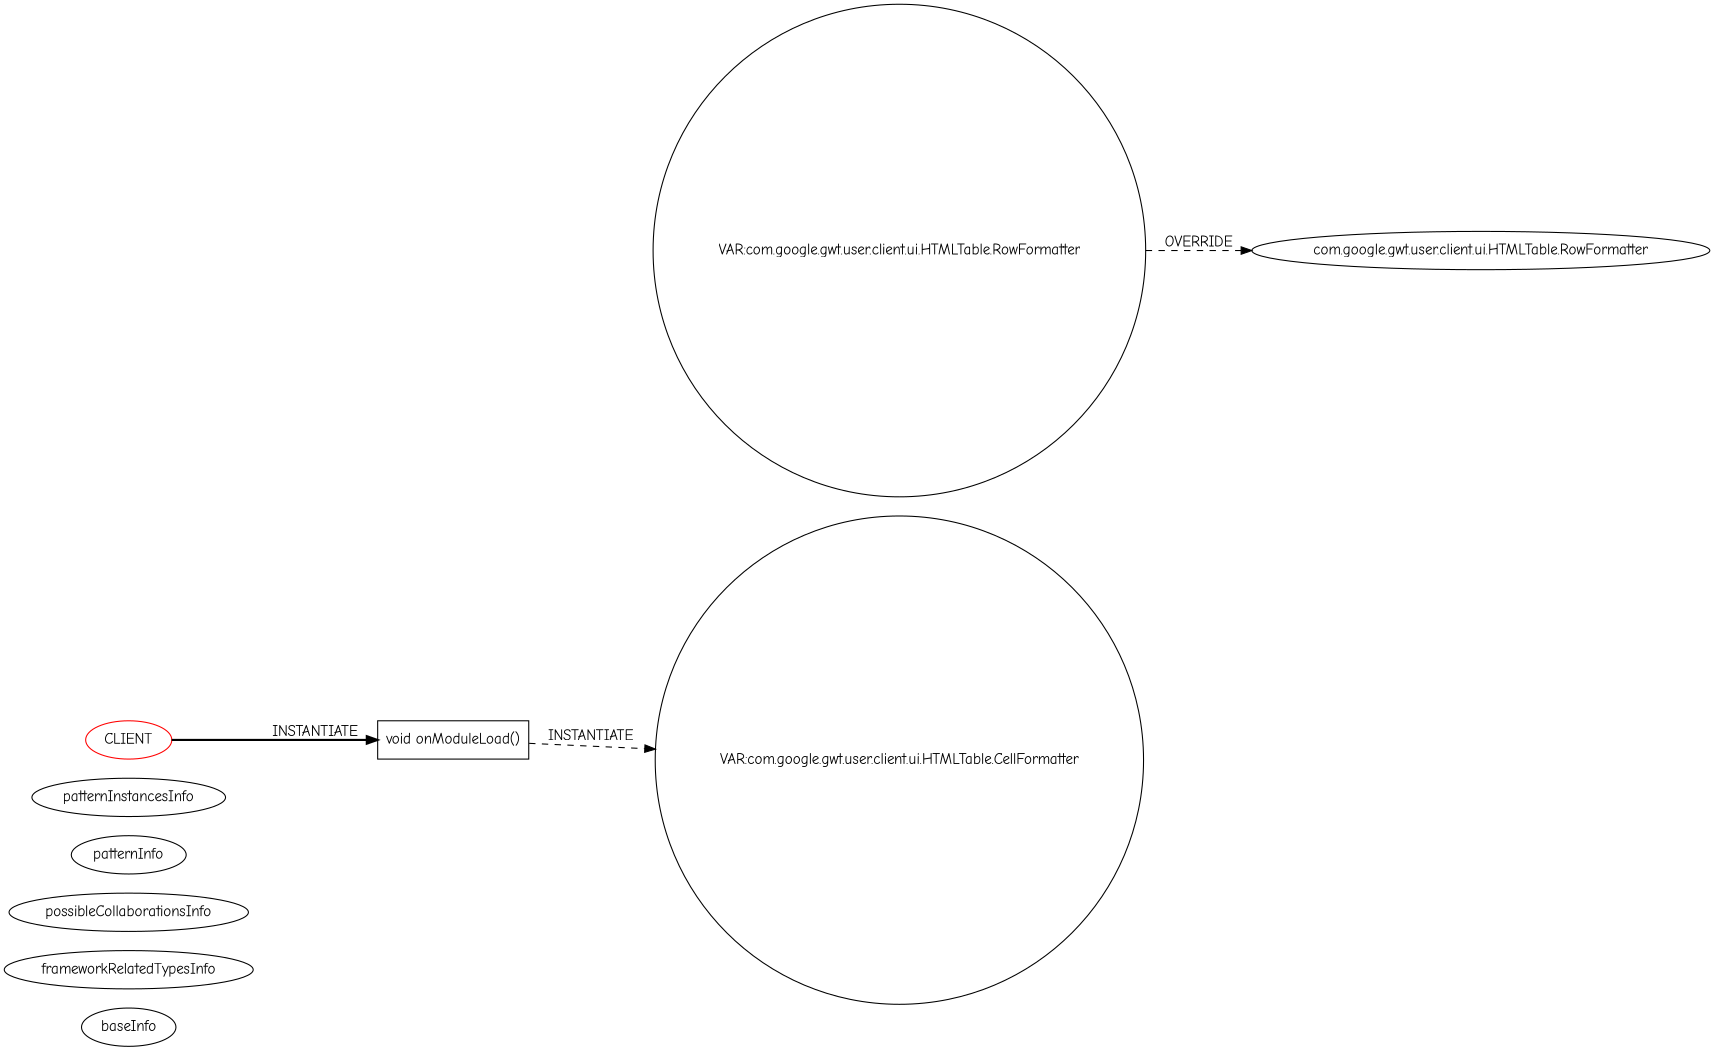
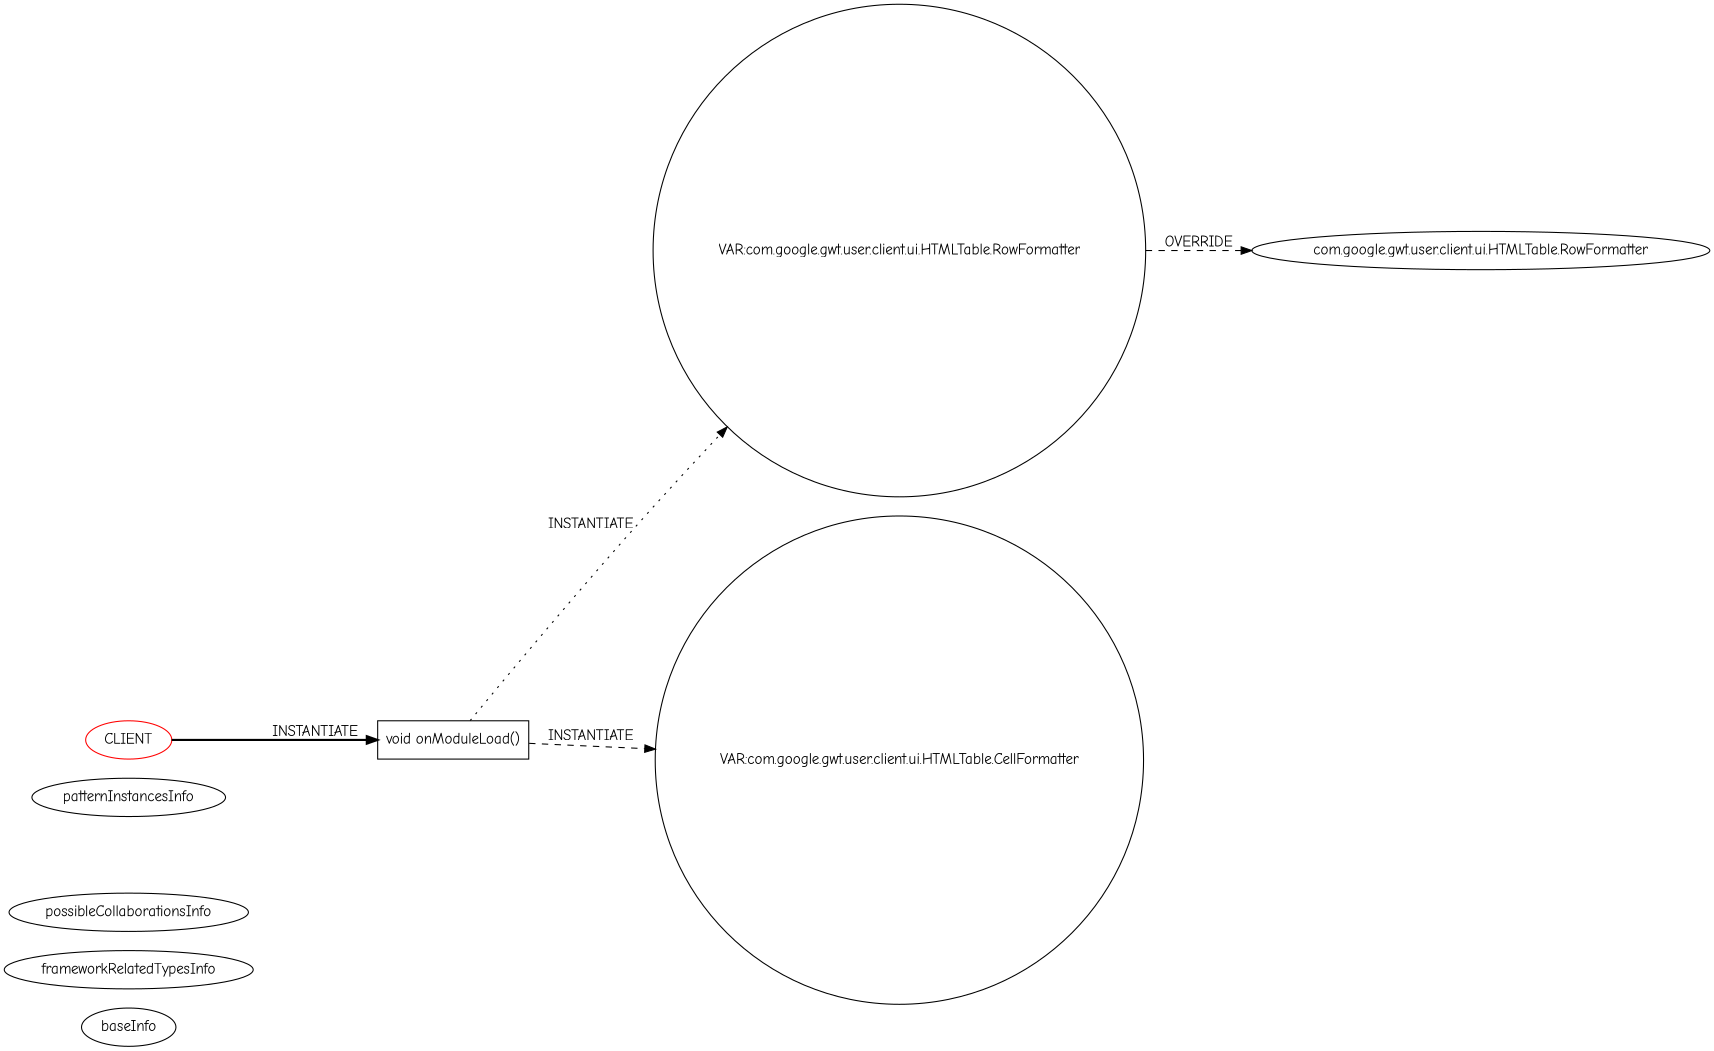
  digraph {
    fontname="Comic Neue"
    rankdir=LR
    node [fontname="Comic Neue"]
    edge [fontname="Comic Neue" style=dashed]
    baseInfo [category=pattern graphId=1474 isAnonymous=false possibleRelation=false]
    frameworkRelatedTypesInfo
    possibleCollaborationsInfo
-   patternInfo [frequency=2.0 patternRootClient=0]
    patternInstancesInfo [0="fmilepe-StockWatcher~/fmilepe-StockWatcher/StockWatcher-master/src/br/mdarte/exemplo/client/stockwatcher.java~stockwatcher~1327" 1="GoogleCloudPlatform-appengine-gwtguestbook-namespaces-java~/GoogleCloudPlatform-appengine-gwtguestbook-namespaces-java/appengine-gwtguestbook-namespaces-java-master/src/com/google/gwt/sample/gwtguestbook/client/Guestbook.java~Guestbook~156"]
    n6 [isFrameworkType=false label="com.google.gwt.user.client.ui.HTMLTable.RowFormatter" vertexType=FRAMEWORK_CLASS_TYPE]
    n7 [isFrameworkType=false label="VAR:com.google.gwt.user.client.ui.HTMLTable.RowFormatter" shape=circle vertexType=VARIABLE_EXPRESION]
    n8 [isFrameworkType=false label="void onModuleLoad()" shape=box vertexType=OVERRIDING_METHOD_DECLARATION]
    n9 [isFrameworkType=false label="VAR:com.google.gwt.user.client.ui.HTMLTable.CellFormatter" shape=circle vertexType=VARIABLE_EXPRESION]
    n10 [color=red isFrameworkType=false label=CLIENT vertexType=ROOT_CLIENT_CLASS_DECLARATION]
    n7 -> n6 [label=OVERRIDE]
+   n8 -> n7 [label=INSTANTIATE style=dotted]
    n8 -> n9 [label=INSTANTIATE]
    n10 -> n8 [label=INSTANTIATE style=bold]
  }
